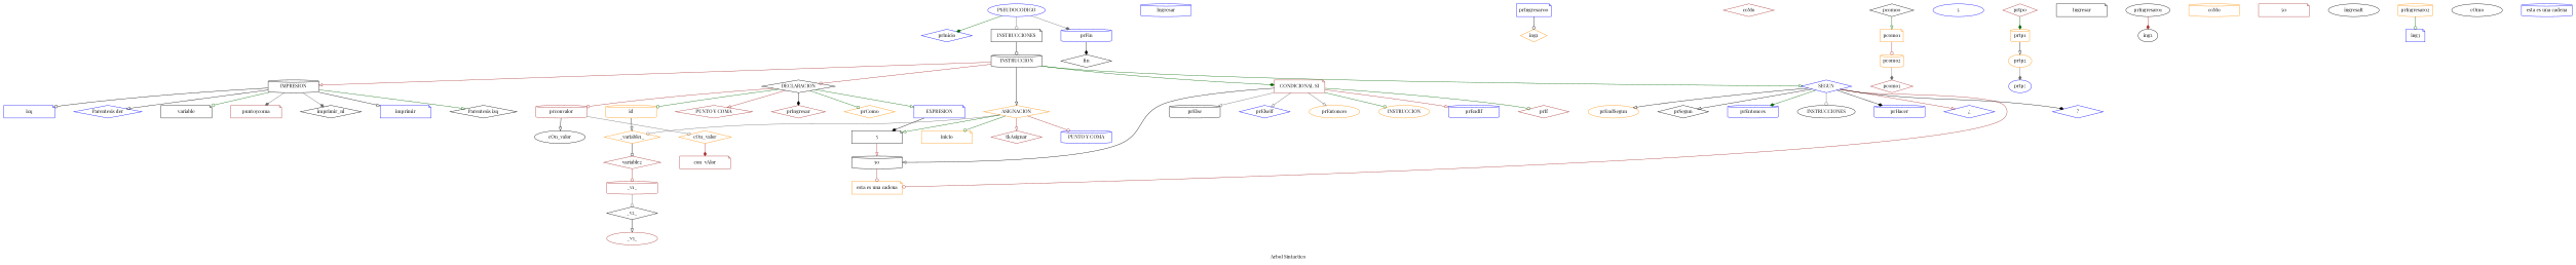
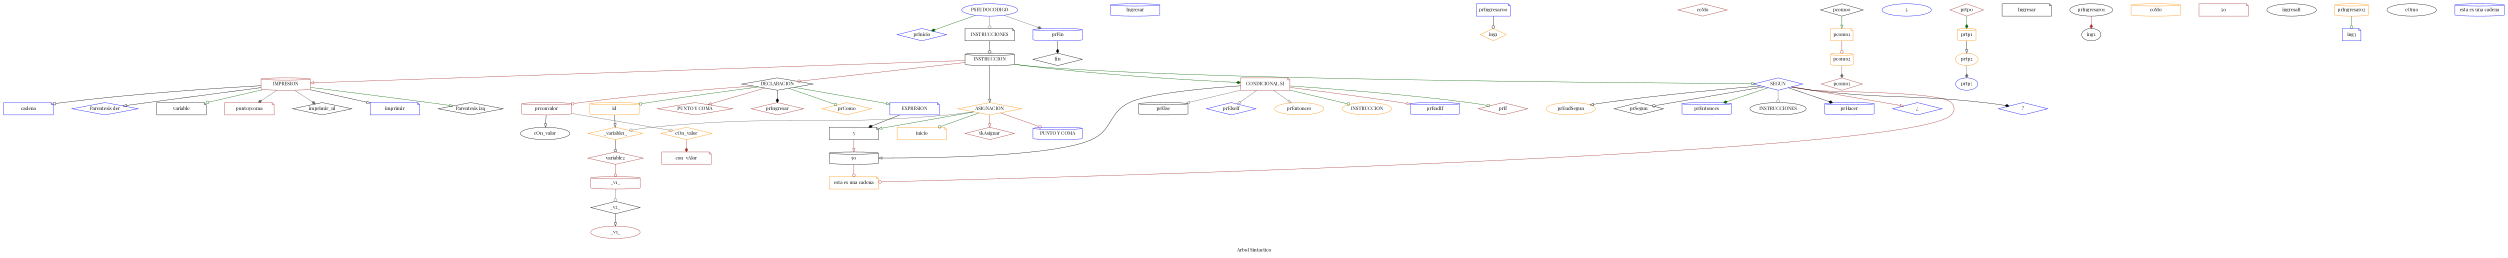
  digraph {
    fontname="Playfair Display"
    label="Arbol Sintactico"
    nodesep=0.75
    rankdir=TB
    node [color=blue fontname="Playfair Display" shape=diamond]
    edge [arrowhead=onormal color=black fontname="Playfair Display"]
    n1 [label=PSEUDOCODIGO shape=ellipse width=2]
    n2 [label=prInicio width=2]
    n3 [color=black label=INSTRUCCIONES shape=note width=2]
    n4 [label=prFin shape=cylinder width=2]
    n5 [color=black label=INSTRUCCION shape=cylinder width=2]
    n6 [color=black group=0 label=fin width=2]
    n7 [color=darkorange group=0 label=inicio shape=note width=2]
-   n8 [color=black label=IMPRESION shape=cylinder width=2]
+   n8 [color=brown label=IMPRESION shape=cylinder width=2]
    n9 [color=black label=DECLARACION width=2]
    n10 [color=darkorange label=ASIGNACION width=2]
    n11 [color=brown label="CONDICIONAL SI" shape=note width=2]
    n12 [label=SEGUN width=2]
    n13 [color=black label=imprimir_nl width=2]
    n14 [label=imprimir shape=note width=2]
    n15 [color=black label="Parentesis izq"]
-   n16 [label=izq shape=note width=2]
+   n16 [label=cadena shape=note width=2]
    n17 [label="Parentesis der"]
    n18 [color=black label=variable shape=note width=2]
    n19 [color=brown label=puntoycoma shape=note width=2]
    n20 [color=brown label=prIngresar width=2]
    n21 [color=darkorange label=id shape=cylinder width=2]
    n22 [color=darkorange label=prComo width=2]
    n23 [color=brown label=prconvalor shape=cylinder width=2]
    n24 [label=EXPRESION shape=note width=2]
    n25 [color=brown label="PUNTO Y COMA" width=2]
    n26 [color=darkorange group=1 label=_variable1_ width=2]
    n27 [color=brown label=tkAsignar width=2]
    n28 [color=black group=1 label=5 shape=note width=2]
    n29 [label="PUNTO Y COMA" shape=cylinder width=2]
    n30 [color=brown label=prIf width=2]
    n31 [color=black group=1 label=50 shape=cylinder width=2]
    n32 [color=black label=prElse shape=cylinder width=2]
    n33 [label=prElseIf width=2]
    n34 [color=darkorange label=prEntonces shape=ellipse width=2]
    n35 [color=darkorange label=INSTRUCCION shape=ellipse width=2]
    n36 [label=prEndIf shape=cylinder width=2]
    n37 [color=black label=prSegun width=2]
    n38 [label=prEntonces shape=cylinder width=2]
    n39 [color=black label=INSTRUCCIONES shape=ellipse width=2]
    n40 [label=prHacer shape=cylinder width=2]
    n41 [label="¿" width=2]
    n42 [color=darkorange group=1 label="esta es una cadena" shape=note width=2]
    n43 [label="?" width=2]
    n44 [color=darkorange label=prEndSegun shape=ellipse width=2]
    n45 [color=black group=1 label=cOn_valor shape=ellipse width=2]
    n46 [color=darkorange group=1 label=cOn_valor width=2]
    n47 [color=brown group=1 label=_variable2_ width=2]
    n48 [color=brown group=1 label=con_vAlor shape=note width=2]
    n49 [color=brown group=1 label=_v1_ shape=cylinder width=2]
    n50 [group=1 label=Ingresar shape=cylinder width=2]
    prIngresar00 [shape=note]
    ing1 [color=darkorange]
    n53 [color=brown group=1 label=coMo width=2]
    pcomo0 [color=black]
    pcomo1 [color=darkorange shape=note]
    pcomo2 [color=darkorange shape=cylinder]
    pcomo3 [color=brown]
    n58 [group=1 label=5 shape=ellipse width=2]
    prtp0 [color=brown]
    prtp1 [color=darkorange shape=cylinder]
    prtp2 [color=darkorange shape=ellipse]
    prtp3 [shape=ellipse]
    n63 [color=black group=1 label=_v2_ width=2]
    n64 [color=black group=1 label=Ingresar shape=note width=2]
    prIngresar01 [color=black shape=ellipse]
    ing2 [color=black shape=ellipse]
    n67 [color=darkorange group=1 label=coMo shape=cylinder width=2]
    n68 [color=brown group=1 label=50 shape=note width=2]
    n69 [color=brown group=1 label=_v3_ shape=ellipse width=2]
    n70 [color=black group=1 label=ingresaR shape=ellipse width=2]
    prIngresar02 [color=darkorange shape=cylinder]
    ing3 [shape=note]
    n73 [color=black group=1 label=cOmo shape=ellipse width=2]
    n74 [group=1 label="esta es una cadena" shape=cylinder width=2]
    n1 -> n2 [arrowhead=diamond color=darkgreen]
    n1 -> n3 [arrowhead=odot color=gray40]
    n1 -> n4 [arrowhead=diamond color=gray40]
    n3 -> n5 [arrowhead=odot]
    n4 -> n6 [arrowhead=diamond]
    n5 -> n8 [color=brown]
    n5 -> n9 [arrowhead=odot color=brown]
    n5 -> n10
    n5 -> n11 [arrowhead=diamond color=darkgreen]
    n5 -> n12 [color=darkgreen]
    n8 -> n13 [arrowhead=diamond color=gray40]
    n8 -> n14
    n8 -> n15 [color=darkgreen]
    n8 -> n16 [arrowhead=odot]
    n8 -> n17
    n8 -> n18 [arrowhead=odot color=darkgreen]
    n8 -> n19 [arrowhead=diamond color=gray40]
    n9 -> n20 [arrowhead=diamond]
    n9 -> n21 [arrowhead=odot color=darkgreen]
    n9 -> n22 [arrowhead=odot color=darkgreen]
    n9 -> n23 [arrowhead=odot color=brown]
    n9 -> n24 [color=darkgreen]
    n9 -> n25 [color=brown]
    n10 -> n7 [arrowhead=odot color=darkgreen]
    n10 -> n26 [arrowhead=odot color=gray40]
    n10 -> n27 [color=brown]
    n10 -> n28 [color=darkgreen]
    n10 -> n29 [arrowhead=odot color=brown]
    n11 -> n30 [arrowhead=odot color=darkgreen]
    n11 -> n31
    n11 -> n32 [color=gray40]
    n11 -> n33 [color=gray40]
    n11 -> n34 [color=gray40]
    n11 -> n35 [arrowhead=odot color=darkgreen]
    n11 -> n36 [color=brown]
-   n12 -> n37
+   n12 -> n37 [arrowhead=odot]
    n12 -> n38 [arrowhead=diamond color=darkgreen]
    n12 -> n39 [arrowhead=odot color=gray40]
    n12 -> n40 [arrowhead=diamond]
    n12 -> n41 [color=brown]
    n12 -> n42 [arrowhead=odot color=brown]
    n12 -> n43 [arrowhead=diamond]
    n12 -> n44
    n21 -> n26
    n23 -> n45
    n23 -> n46 [arrowhead=odot color=gray40]
    n24 -> n28 [arrowhead=diamond]
    n26 -> n47 [arrowhead=odot]
    n28 -> n31 [color=brown]
    n31 -> n42 [arrowhead=odot color=brown]
    n46 -> n48 [arrowhead=diamond color=brown]
    n47 -> n49 [arrowhead=odot color=brown]
    n49 -> n63 [arrowhead=odot color=gray40]
    prIngresar00 -> ing1 [arrowhead=odot]
    pcomo0 -> pcomo1 [color=darkgreen]
    pcomo1 -> pcomo2 [arrowhead=odot color=brown]
    pcomo2 -> pcomo3 [arrowhead=diamond color=gray40]
    prtp0 -> prtp1 [arrowhead=diamond color=darkgreen]
    prtp1 -> prtp2
    prtp2 -> prtp3 [arrowhead=diamond color=gray40]
    n63 -> n69
    prIngresar01 -> ing2 [arrowhead=diamond color=brown]
    prIngresar02 -> ing3 [arrowhead=odot color=darkgreen]
  }
